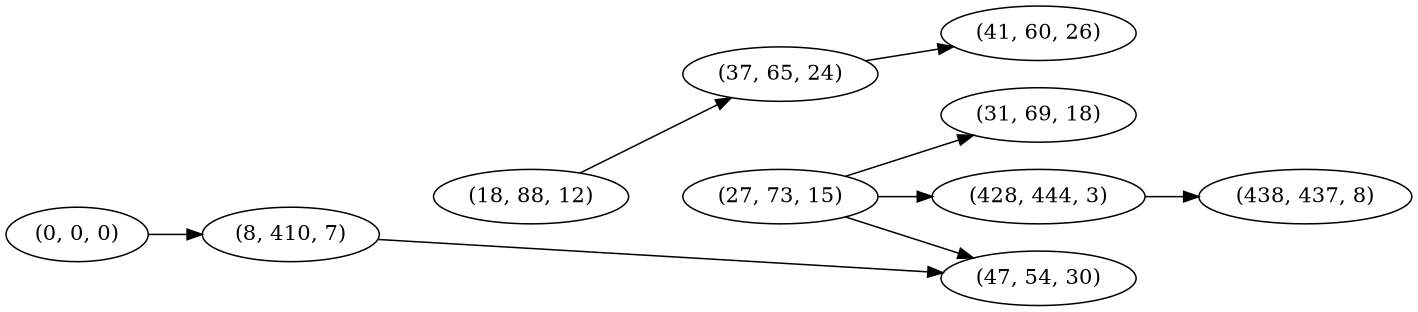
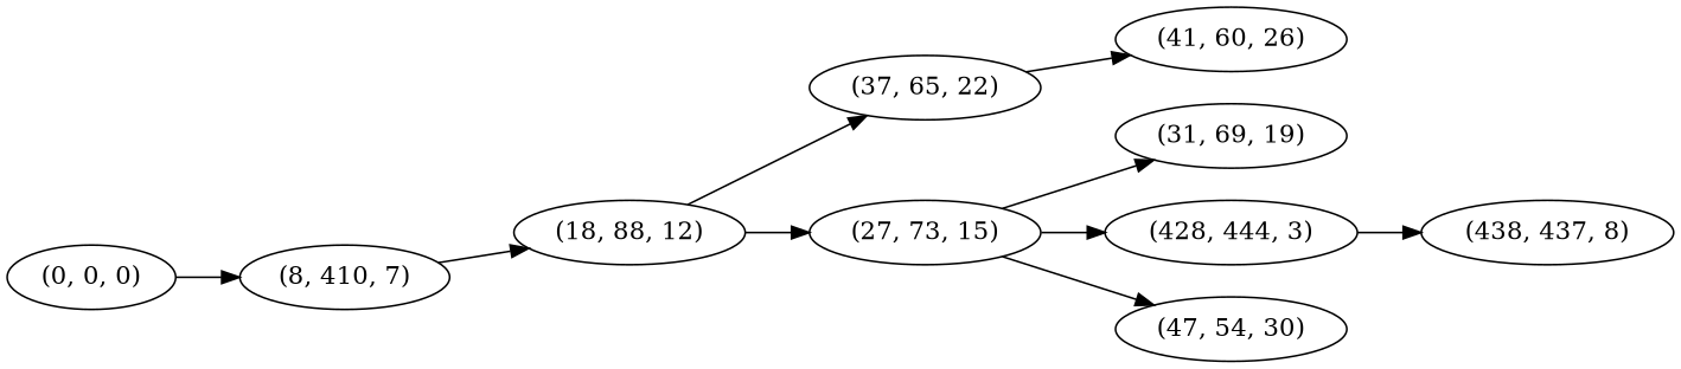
  digraph {
    rankdir=LR
    "(0, 0, 0)"
    "(8, 410, 7)"
    "(18, 88, 12)"
    n4 [label="(438, 437, 8)"]
    "(428, 444, 3)"
    "(27, 73, 15)"
-   "(37, 65, 22)" [label="(37, 65, 24)"]
-   "(31, 69, 18)"
+   "(37, 65, 22)"
+   "(31, 69, 18)" [label="(31, 69, 19)"]
    "(47, 54, 30)"
    "(41, 60, 26)"
    "(0, 0, 0)" -> "(8, 410, 7)"
-   "(8, 410, 7)" -> "(47, 54, 30)"
+   "(8, 410, 7)" -> "(18, 88, 12)"
+   "(18, 88, 12)" -> "(27, 73, 15)"
    "(18, 88, 12)" -> "(37, 65, 22)"
    "(428, 444, 3)" -> n4
    "(27, 73, 15)" -> "(428, 444, 3)"
    "(27, 73, 15)" -> "(31, 69, 18)"
    "(27, 73, 15)" -> "(47, 54, 30)"
    "(37, 65, 22)" -> "(41, 60, 26)"
  }
